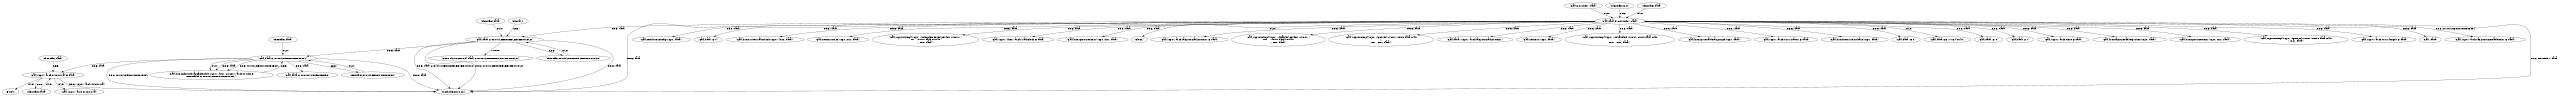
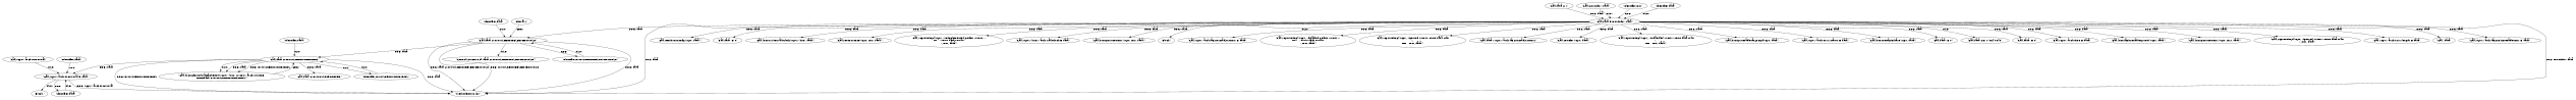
  digraph {
    n1 [label="(Call,vcpu->arch.st.msr_val = data)"]
    n2 [label="(Block,)"]
    n3 [label="(MethodReturn,int)"]
    n4 [label="(Identifier,data)"]
    n5 [label="(Call,data & KVM_STEAL_VALID_BITS)"]
    n6 [label="(Call,kvm_gfn_to_hva_cache_init(vcpu->kvm, &vcpu->arch.st.stime,\n\t\t\t\t\t\t\tdata & KVM_STEAL_VALID_BITS))"]
    n7 [label="(Call,data & KVM_MSR_ENABLED)"]
    n8 [label="(Identifier,KVM_STEAL_VALID_BITS)"]
    n9 [label="(Call,data & KVM_STEAL_RESERVED_MASK)"]
    n10 [label="(ControlStructure,if (data & KVM_STEAL_RESERVED_MASK))"]
    n11 [label="(Identifier,KVM_STEAL_RESERVED_MASK)"]
    n12 [label="(Call,data = msr_info->data)"]
    n13 [label="(Call,xen_hvm_config(vcpu, data))"]
    n14 [label="(Call,data != 0)"]
    n15 [label="(Call,kvm_write_wall_clock(vcpu->kvm, data))"]
    n16 [label="(Call,set_msr_mce(vcpu, msr, data))"]
    n17 [label="(Call,vcpu_unimpl(vcpu, \"unimplemented perfctr wrmsr: \"\n\t\t\t    \"0x%x data 0x%llx\n\", msr, data))"]
    n18 [label="(Call,vcpu->kvm->arch.wall_clock = data)"]
    n19 [label="(Call,kvm_pmu_set_msr(vcpu, msr, data))"]
    n20 [label="(Block,)"]
    n21 [label="(Call,vcpu->arch.ia32_tsc_adjust_msr = data)"]
    n22 [label="(Call,vcpu_unimpl(vcpu, \"disabled perfctr wrmsr: \"\n\t\t\t\t    \"0x%x data 0x%llx\n\", msr, data))"]
    n23 [label="(Call,vcpu_unimpl(vcpu, \"ignored wrmsr: 0x%x data %llx\n\",\n\t\t\t\t    msr, data))"]
    n24 [label="(Call,data - vcpu->arch.ia32_tsc_adjust_msr)"]
-   n25 [label="(Call,set_msr(vcpu, data))"]
+   n25 [label="(Call,set_efer(vcpu, data))"]
    n26 [label="(Call,vcpu_unimpl(vcpu, \"unhandled wrmsr: 0x%x data %llx\n\",\n\t\t\t\t    msr, data))"]
    n27 [label="(Call,kvm_pv_enable_async_pf(vcpu, data))"]
    n28 [label="(Call,vcpu->arch.osvw.status = data)"]
-   n29 [label="(Call,kvm_set_wrmsr_base(vcpu, data))"]
+   n29 [label="(Call,kvm_set_apic_base(vcpu, data))"]
    n30 [label="(Call,data != 0)"]
    n31 [label="(Call,data &= ~(u64)0x40)"]
    n32 [label="(Call,data != 0)"]
    n33 [label="(Call,data & 1)"]
    n34 [label="(Call,vcpu->arch.time = data)"]
-   n35 [label="(Call,kvm_lapic_enable_pv_xen(vcpu, data))"]
+   n35 [label="(Call,kvm_lapic_enable_pv_eoi(vcpu, data))"]
    n36 [label="(Call,kvm_pmu_set_msr(vcpu, msr, data))"]
    n37 [label="(Call,vcpu_unimpl(vcpu, \"ignored wrmsr: 0x%x data %llx\n\", msr, data))"]
    n38 [label="(Call,vcpu->arch.osvw.length = data)"]
    n39 [label="(Call,!data)"]
    n40 [label="(Call,vcpu->arch.ia32_misc_enable_msr = data)"]
    n41 [label="(Call,msr_info->data)"]
    n42 [label="(Identifier,msr)"]
    n43 [label="(Identifier,data)"]
    n44 [label="(Literal,1)"]
    n45 [label="(Identifier,data)"]
    n46 [label="(Call,vcpu->arch.st.msr_val)"]
    n47 [label="(Identifier,data)"]
    n48 [label="(Identifier,data)"]
    n1 -> n2 [label="AST: "]
    n1 -> n3 [label="DDG: vcpu->arch.st.msr_val"]
    n1 -> n4 [label="CFG: "]
    n4 -> n1 [label="AST: "]
    n5 -> n1 [label="DDG: data"]
    n5 -> n3 [label="DDG: KVM_STEAL_VALID_BITS"]
    n5 -> n3 [label="DDG: data"]
    n5 -> n6 [label="AST: "]
    n5 -> n6 [label="DDG: data"]
    n5 -> n6 [label="DDG: KVM_STEAL_VALID_BITS"]
    n5 -> n7 [label="DDG: data"]
    n5 -> n8 [label="CFG: "]
    n6 -> n5 [label="CFG: "]
    n8 -> n5 [label="AST: "]
    n9 -> n3 [label="DDG: data & KVM_STEAL_RESERVED_MASK"]
    n9 -> n3 [label="DDG: KVM_STEAL_RESERVED_MASK"]
    n9 -> n3 [label="DDG: data"]
    n9 -> n5 [label="DDG: data"]
-   n9 -> n10 [label="VALID: "]
+   n9 -> n10 [label="AST: "]
    n9 -> n11 [label="CFG: "]
    n11 -> n9 [label="AST: "]
    n12 -> n3 [label="DDG: msr_info->data"]
    n12 -> n3 [label="DDG: data"]
    n12 -> n9 [label="DDG: data"]
    n12 -> n13 [label="DDG: data"]
    n12 -> n14 [label="DDG: data"]
    n12 -> n15 [label="DDG: data"]
    n12 -> n16 [label="DDG: data"]
    n12 -> n17 [label="DDG: data"]
    n12 -> n18 [label="DDG: data"]
    n12 -> n19 [label="DDG: data"]
    n12 -> n20 [label="AST: "]
    n12 -> n21 [label="DDG: data"]
    n12 -> n22 [label="DDG: data"]
    n12 -> n23 [label="DDG: data"]
    n12 -> n24 [label="DDG: data"]
    n12 -> n25 [label="DDG: data"]
    n12 -> n26 [label="DDG: data"]
    n12 -> n27 [label="DDG: data"]
    n12 -> n28 [label="DDG: data"]
    n12 -> n29 [label="DDG: data"]
    n12 -> n30 [label="DDG: data"]
    n12 -> n31 [label="AST: "]
    n12 -> n32 [label="DDG: data"]
-   n12 -> n33 [label="DDG: data"]
+   n33 -> n12 [label="DDG: data"]
    n12 -> n34 [label="DDG: data"]
    n12 -> n35 [label="DDG: data"]
    n12 -> n36 [label="DDG: data"]
    n12 -> n37 [label="DDG: data"]
    n12 -> n38 [label="DDG: data"]
    n12 -> n39 [label="DDG: data"]
-   n12 -> n40 [label="DDG: KVM_STEAL_VALID_BITS"]
+   n12 -> n40 [label="DDG: data"]
    n41 -> n12 [label="AST: "]
    n42 -> n12 [label="CFG: "]
    n43 -> n9 [label="AST: "]
    n44 -> n9 [label="CFG: "]
    n45 -> n12 [label="AST: "]
-   n1 -> n46 [label="AST: "]
+   n46 -> n1 [label="AST: "]
    n47 -> n1 [label="CFG: "]
    n48 -> n5 [label="AST: "]
  }
